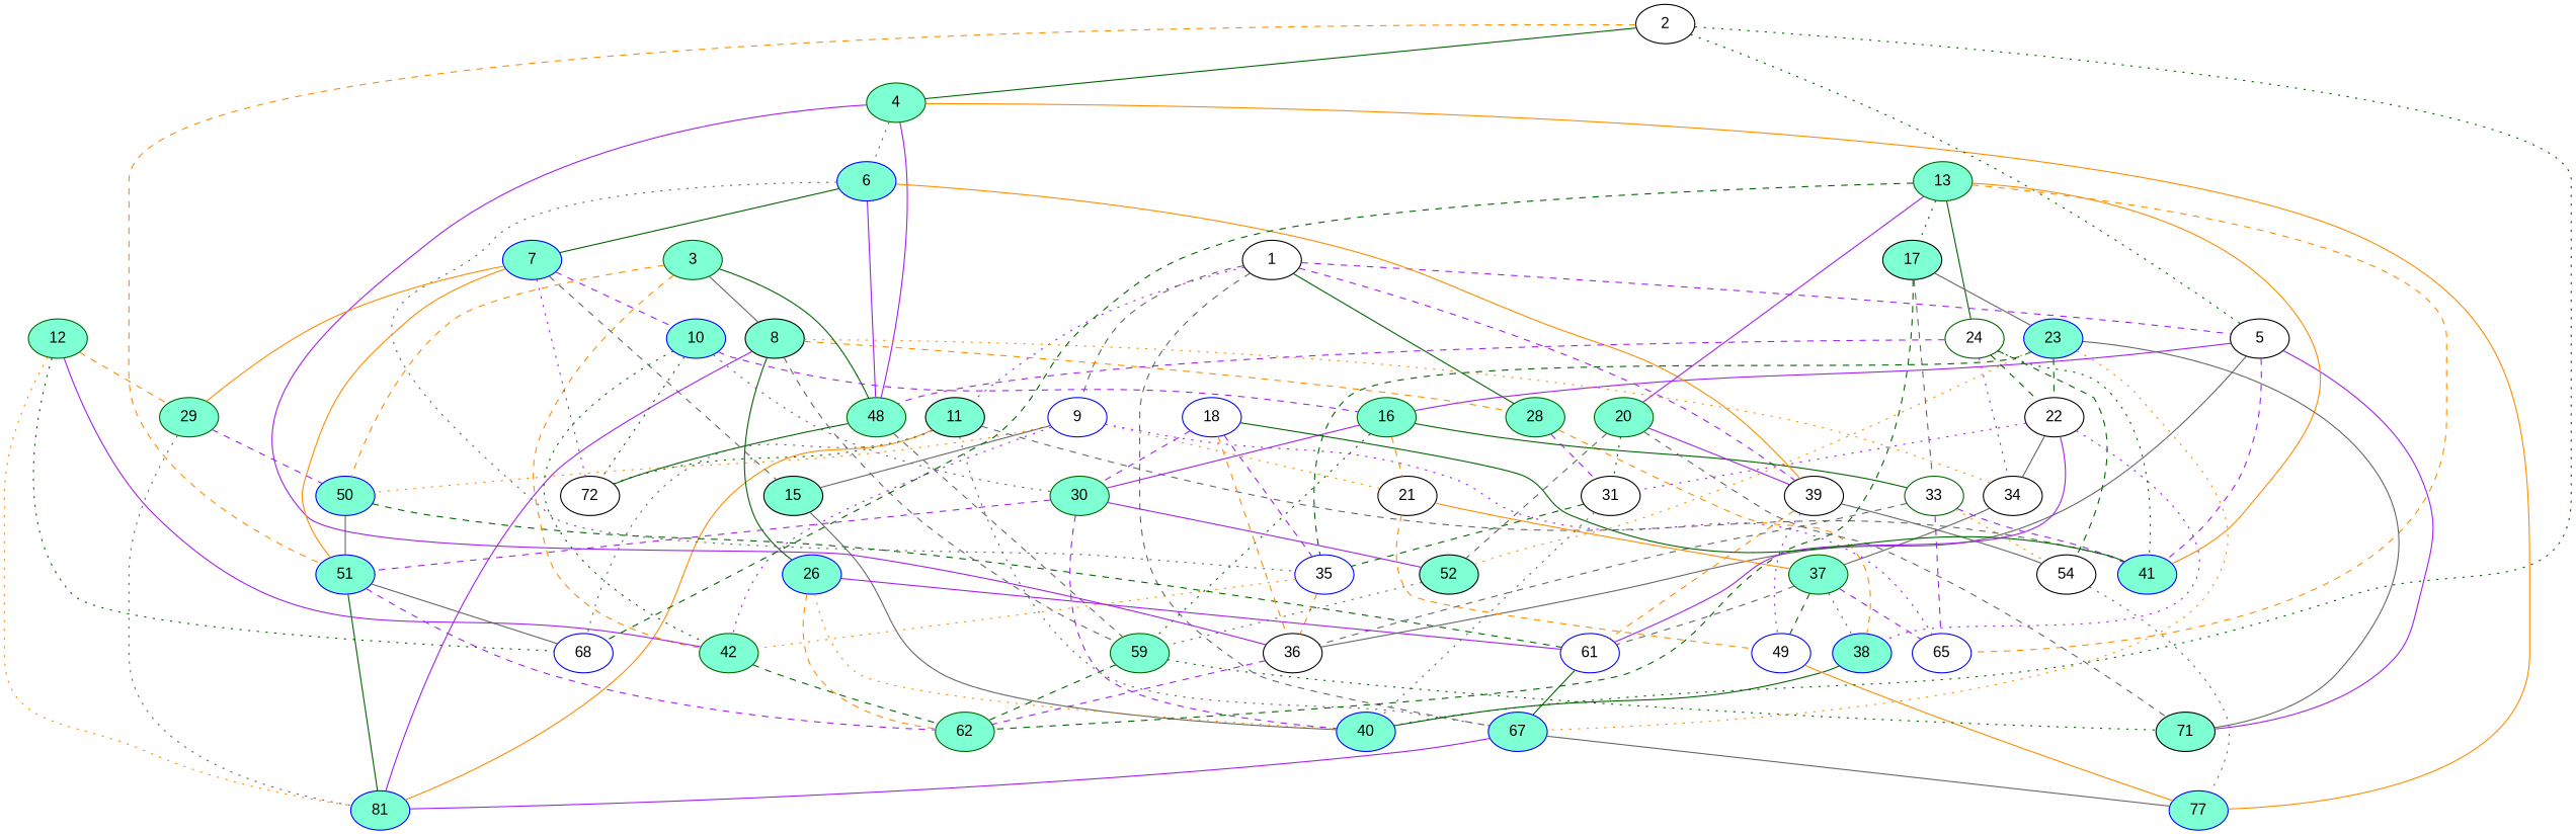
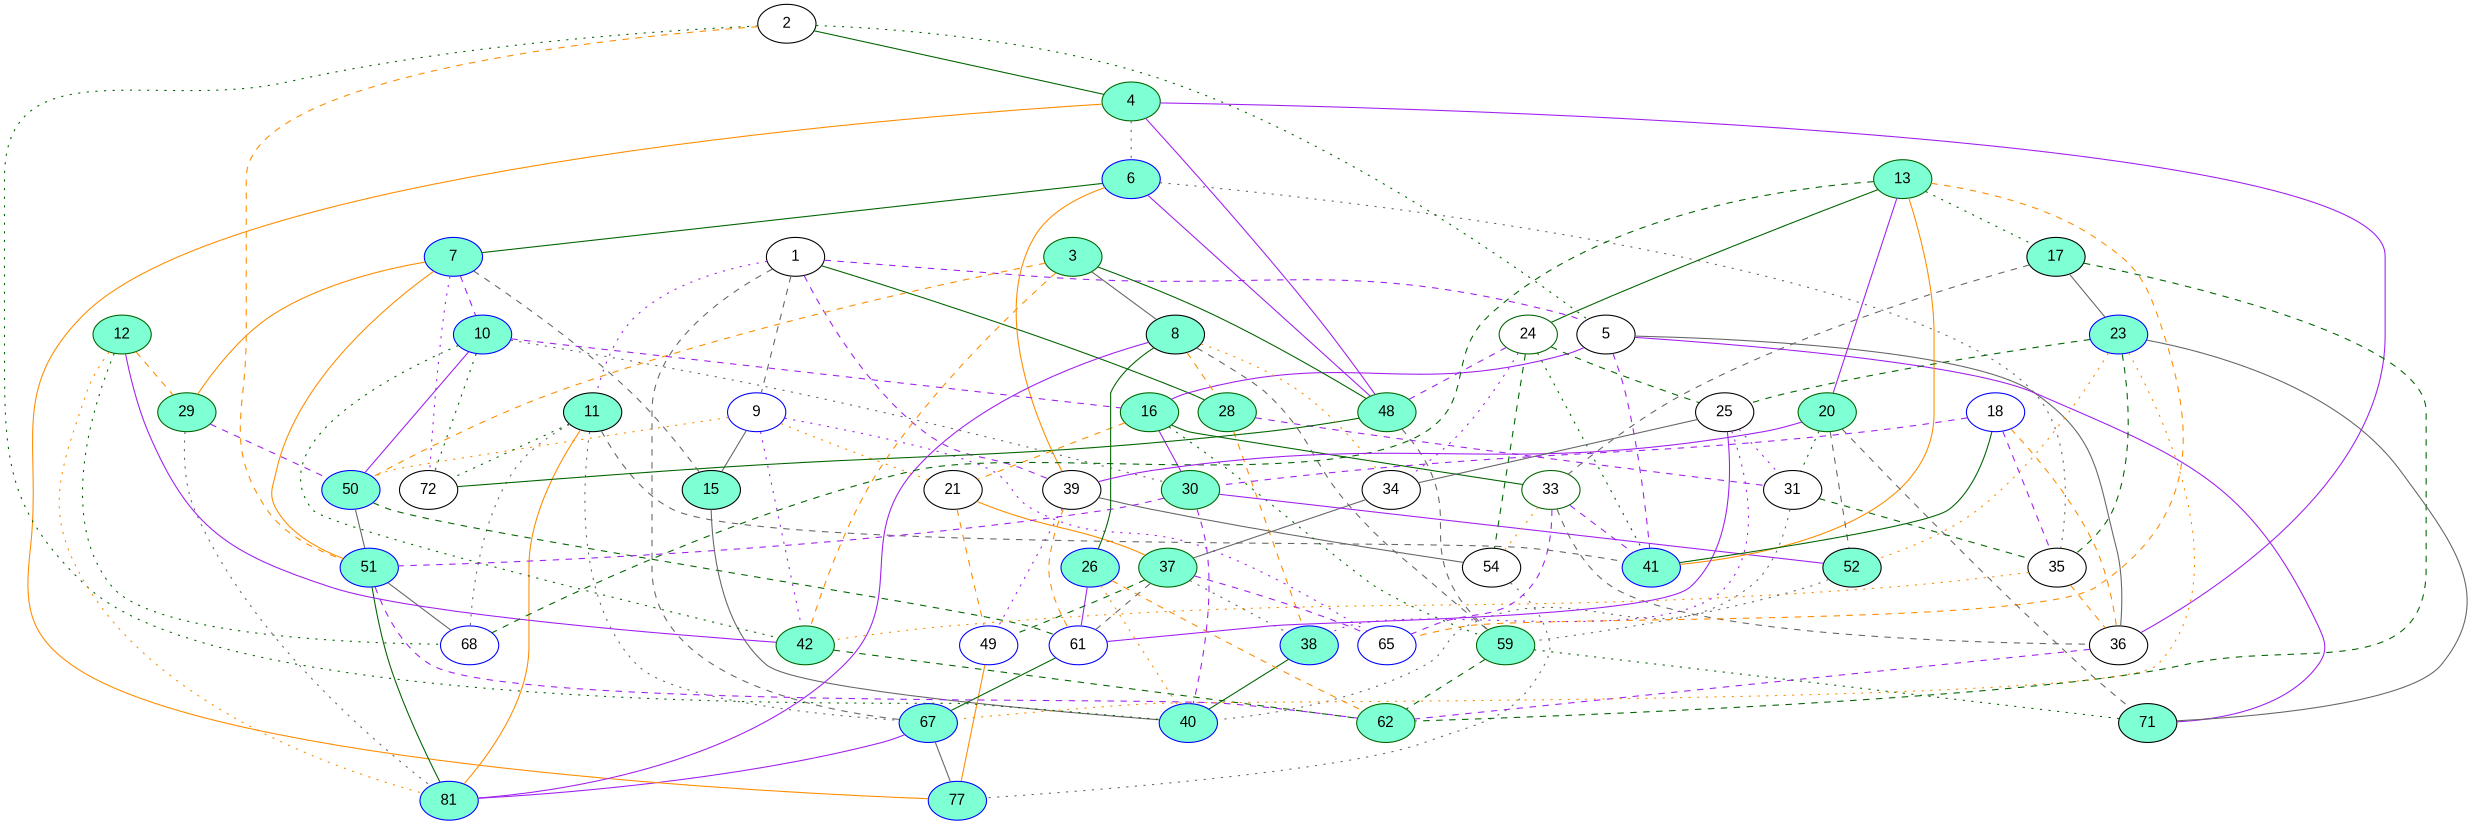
  graph {
    fontname="Liberation Sans"
    node [color=blue fillcolor=aquamarine fontname="Liberation Sans" style=filled]
    edge [color=purple fontname="Liberation Sans" style=dashed]
    1 [color=black fillcolor=white super="+80"]
    5 [color=black fillcolor=white super="+22"]
    9 [fillcolor=white super="+27"]
    11 [color=black super="+58"]
    28 [color=darkgreen]
    39 [color=black fillcolor=white super="+74"]
    67 [super="+76"]
    36 [color=black fillcolor=white super="+64"]
    16 [color=darkgreen super="+73"]
    41 [super="+44"]
    71 [color=black]
    42 [color=darkgreen super="+86"]
    50 [super="+63"]
    15 [color=black]
    21 [color=black fillcolor=white]
    65 [fillcolor=white]
    72 [color=black fillcolor=white]
    81 [super="+84"]
    68 [fillcolor=white]
    31 [color=black fillcolor=white super="+78"]
    38
    49 [fillcolor=white]
    54 [color=black fillcolor=white]
    61 [fillcolor=white super="+75"]
    77
    4 [color=darkgreen super="+66"]
    48 [color=darkgreen super="+83"]
    6 [super="+14"]
    2 [color=black fillcolor=white]
    40 [super="+69"]
    51 [super="+55"]
    62 [color=darkgreen super="+79"]
    8 [color=black super="+60"]
    26
    34 [color=black fillcolor=white]
    59 [color=darkgreen super="+70"]
    3 [color=darkgreen]
    7 [super="+53"]
-   35 [fillcolor=white super="+47"]
+   35 [color=black fillcolor=white super="+47"]
    30 [color=darkgreen super="+56"]
    33 [color=darkgreen fillcolor=white super="+43"]
    10 [super="+45"]
    29 [color=darkgreen]
    37 [color=darkgreen super="+57"]
    52 [color=black]
    12 [color=darkgreen]
    13 [color=darkgreen super="+19"]
    17 [color=black]
    20 [color=darkgreen super="+85"]
    24 [color=darkgreen fillcolor=white super="+82"]
    23 [super="+46"]
-   25 [color=black fillcolor=white super="+32" label=22]
+   25 [color=black fillcolor=white super="+32"]
    18 [fillcolor=white]
    1 -- 5
    1 -- 9 [color=gray40]
    1 -- 11 [style=dotted]
    1 -- 28 [color=darkgreen style=solid]
    1 -- 39
    1 -- 67 [color=gray40]
    5 -- 36 [color=gray40 style=solid]
    5 -- 16 [style=solid]
    5 -- 41
    5 -- 71 [style=solid]
    9 -- 42 [style=dotted]
    9 -- 50 [color=darkorange style=dotted]
    9 -- 15 [color=gray40 style=solid]
    9 -- 21 [color=darkorange style=dotted]
    9 -- 65 [style=dotted]
    11 -- 67 [color=gray40 style=dotted]
    11 -- 41 [color=gray40]
    11 -- 72 [color=darkgreen style=dotted]
    11 -- 81 [color=darkorange style=solid]
    11 -- 68 [color=gray40 style=dotted]
    28 -- 31
    28 -- 38 [color=darkorange]
    39 -- 49 [style=dotted]
    39 -- 54 [color=gray40 style=solid]
    39 -- 61 [color=darkorange]
    67 -- 81 [style=solid]
    67 -- 77 [color=gray40 style=solid]
    36 -- 62
    16 -- 21 [color=darkorange]
    16 -- 59 [color=darkgreen style=dotted]
    16 -- 30 [style=solid]
    16 -- 33 [color=darkgreen style=solid]
    42 -- 62 [color=darkgreen]
    50 -- 61 [color=darkgreen]
    50 -- 51 [color=gray40 style=solid]
    15 -- 40 [color=gray40 style=solid]
    21 -- 49 [color=darkorange]
    21 -- 37 [color=darkorange style=solid]
    31 -- 40 [color=gray40 style=dotted]
    31 -- 35 [color=darkgreen]
    38 -- 40 [color=darkgreen style=solid]
    49 -- 77 [color=darkorange style=solid]
    54 -- 77 [color=gray40 style=dotted]
    61 -- 67 [color=darkgreen style=solid]
    4 -- 36 [style=solid]
    4 -- 77 [color=darkorange style=solid]
    4 -- 48 [style=solid]
    4 -- 6 [color=gray40 style=dotted weight=2]
    48 -- 72 [color=darkgreen style=solid]
    48 -- 59 [color=gray40]
    6 -- 39 [color=darkorange style=solid]
    6 -- 48 [style=solid]
    6 -- 7 [color=darkgreen style=solid]
    6 -- 35 [color=gray40 style=dotted]
    2 -- 5 [color=darkgreen style=dotted]
    2 -- 4 [color=darkgreen style=solid]
    2 -- 40 [color=darkgreen style=dotted]
    2 -- 51 [color=darkorange]
    51 -- 81 [color=darkgreen style=solid]
    51 -- 68 [color=gray40 style=solid]
    51 -- 62
    8 -- 28 [color=darkorange]
    8 -- 81 [style=solid]
    8 -- 26 [color=darkgreen style=solid]
    8 -- 34 [color=darkorange style=dotted]
    8 -- 59 [color=gray40]
    26 -- 61 [style=solid]
    26 -- 40 [color=darkorange style=dotted]
    26 -- 62 [color=darkorange]
    34 -- 37 [color=gray40 style=solid]
    59 -- 71 [color=darkgreen style=dotted]
    59 -- 62 [color=darkgreen]
    3 -- 42 [color=darkorange]
    3 -- 50 [color=darkorange]
    3 -- 48 [color=darkgreen style=solid]
    3 -- 8 [color=gray40 style=solid]
    7 -- 15 [color=gray40]
    7 -- 72 [style=dotted]
    7 -- 51 [color=darkorange style=solid]
    7 -- 10
    7 -- 29 [color=darkorange style=solid]
    35 -- 36 [color=darkorange]
    35 -- 42 [color=darkorange style=dotted]
    30 -- 40
    30 -- 51
    30 -- 52 [style=solid]
    33 -- 36 [color=gray40]
    33 -- 41
    33 -- 65
    33 -- 54 [color=darkorange style=dotted]
    10 -- 16
    10 -- 42 [color=darkgreen style=dotted]
+   10 -- 50 [style=solid]
    10 -- 72 [color=darkgreen style=dotted]
    10 -- 30 [color=gray40 style=dotted]
    29 -- 50
    29 -- 81 [color=gray40 style=dotted]
    37 -- 65
    37 -- 38 [color=gray40 style=dotted]
    37 -- 49 [color=darkgreen]
    37 -- 61 [color=gray40]
    52 -- 59 [color=gray40 style=dotted]
    12 -- 42 [style=solid]
    12 -- 81 [color=darkorange style=dotted]
    12 -- 68 [color=darkgreen style=dotted]
    12 -- 29 [color=darkorange]
    13 -- 41 [color=darkorange style=solid]
    13 -- 65 [color=darkorange]
    13 -- 68 [color=darkgreen]
    13 -- 17 [color=darkgreen style=dotted]
    13 -- 20 [style=solid]
    13 -- 24 [color=darkgreen style=solid]
    17 -- 62 [color=darkgreen]
    17 -- 33 [color=gray40]
    17 -- 23 [color=gray40 style=solid]
    20 -- 39 [style=solid]
    20 -- 71 [color=gray40]
    20 -- 31 [color=darkgreen style=dotted weight=2]
    20 -- 52 [color=gray40]
    24 -- 41 [color=darkgreen style=dotted]
    24 -- 54 [color=darkgreen]
    24 -- 48
    24 -- 34 [style=dotted]
    24 -- 25 [color=darkgreen]
    23 -- 67 [color=darkorange style=dotted]
    23 -- 71 [color=gray40 style=solid]
    23 -- 35 [color=darkgreen]
    23 -- 52 [color=darkorange style=dotted]
    23 -- 25 [color=darkgreen]
    25 -- 31 [style=dotted]
    25 -- 38 [style=dotted]
    25 -- 61 [style=solid]
    25 -- 34 [color=gray40 style=solid]
    18 -- 36 [color=darkorange]
    18 -- 41 [color=darkgreen style=solid]
    18 -- 35
    18 -- 30
  }
